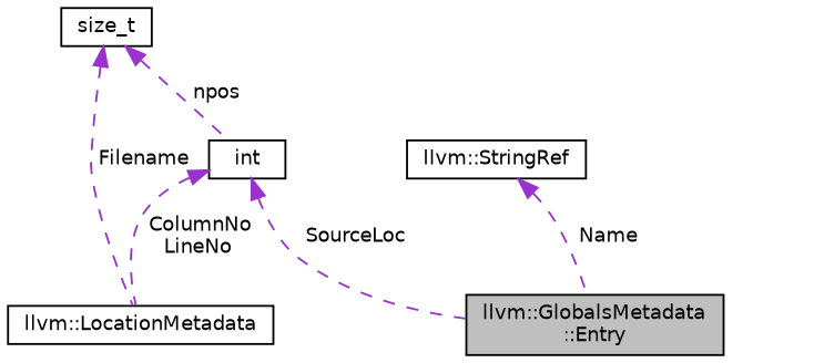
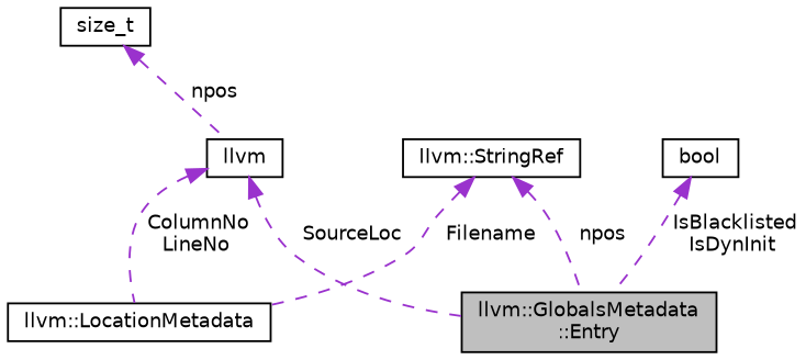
  digraph {
    node [color=black fontname=Helvetica fontsize=10 shape=box]
    edge [color=darkorchid3 dir=back fontname=Helvetica fontsize=10 labelfontname=Helvetica labelfontsize=10 style=dashed]
    n1 [fillcolor=grey75 fontcolor=black height=0.2 label="llvm::GlobalsMetadata\l::Entry" style=filled width=0.4]
    n2 [height=0.2 label="llvm::LocationMetadata" width=0.4]
    n3 [height=0.2 label="llvm::StringRef" width=0.4]
    n4 [height=0.2 label=size_t width=0.4]
-   n5 [height=0.2 label=int width=0.4]
-   n3 -> n1 [label=" Name"]
-   n4 -> n2 [label=" Filename"]
+   n5 [height=0.2 label=llvm width=0.4]
+   n6 [height=0.2 label=bool width=0.4]
+   n3 -> n1 [label=" npos"]
+   n3 -> n2 [label=" Filename"]
    n4 -> n5 [label=" npos"]
    n5 -> n1 [label=" SourceLoc"]
    n5 -> n2 [label=" ColumnNo\nLineNo"]
+   n6 -> n1 [label=" IsBlacklisted\nIsDynInit"]
  }
